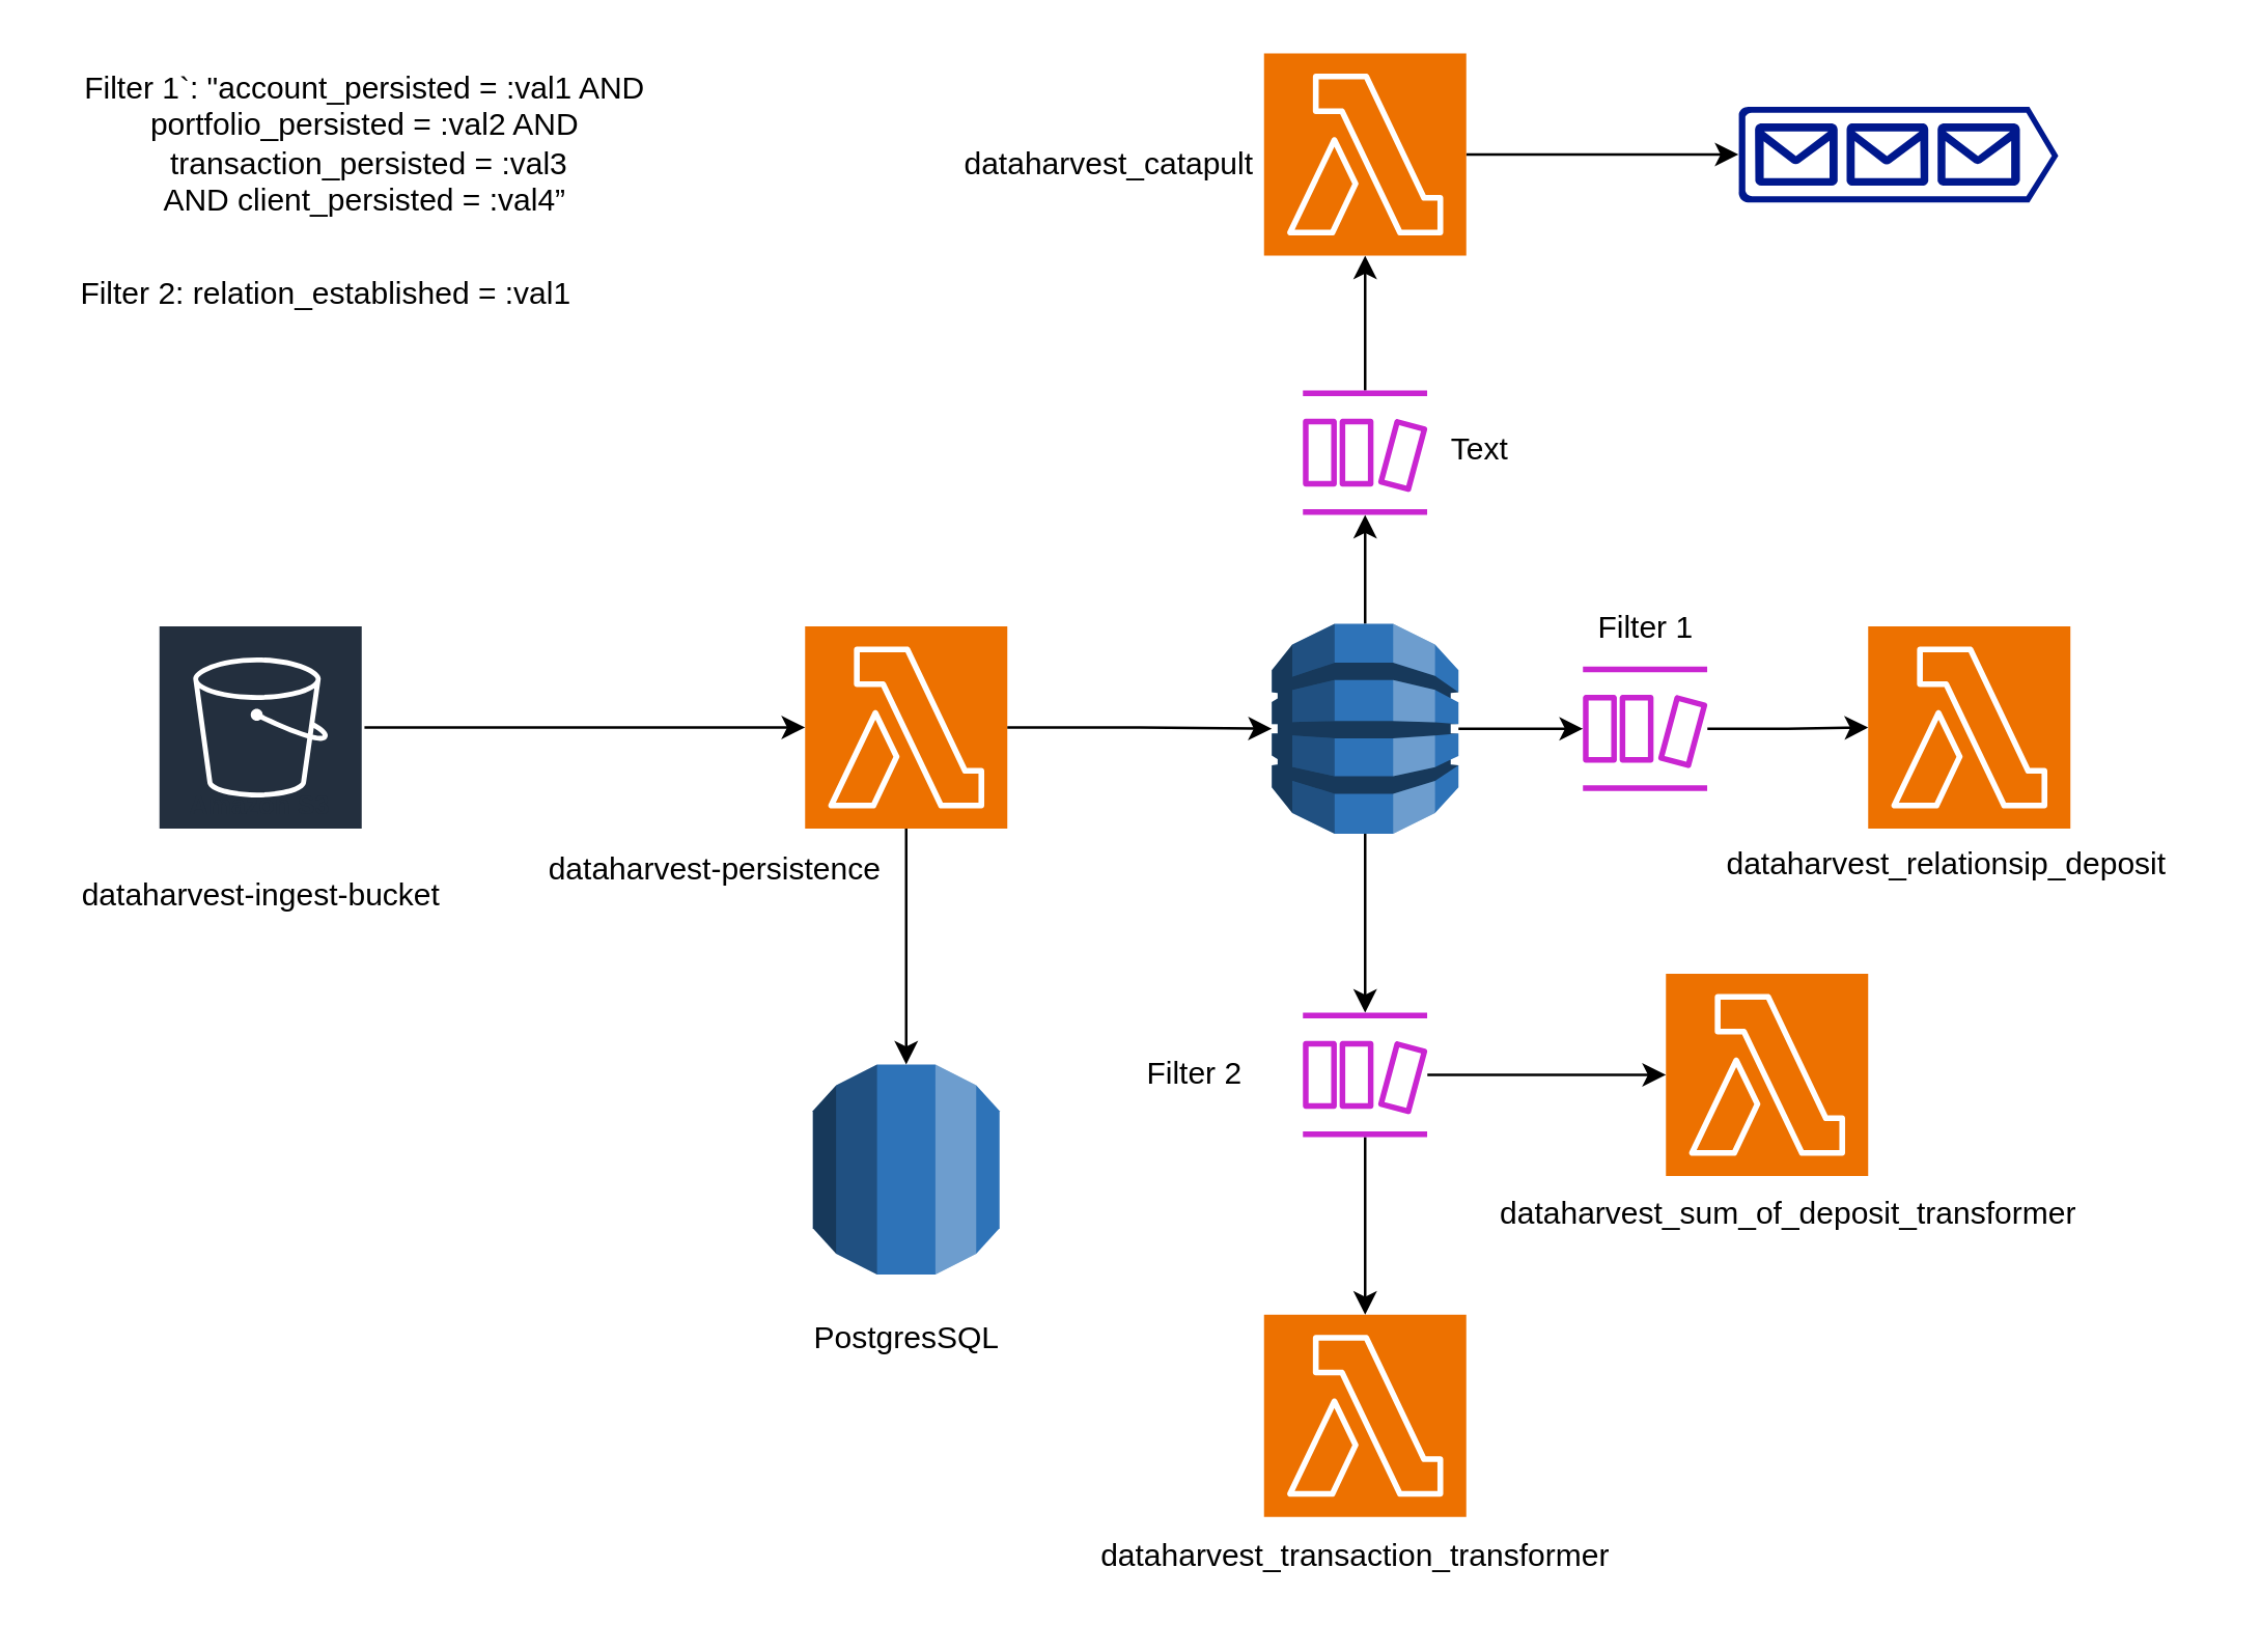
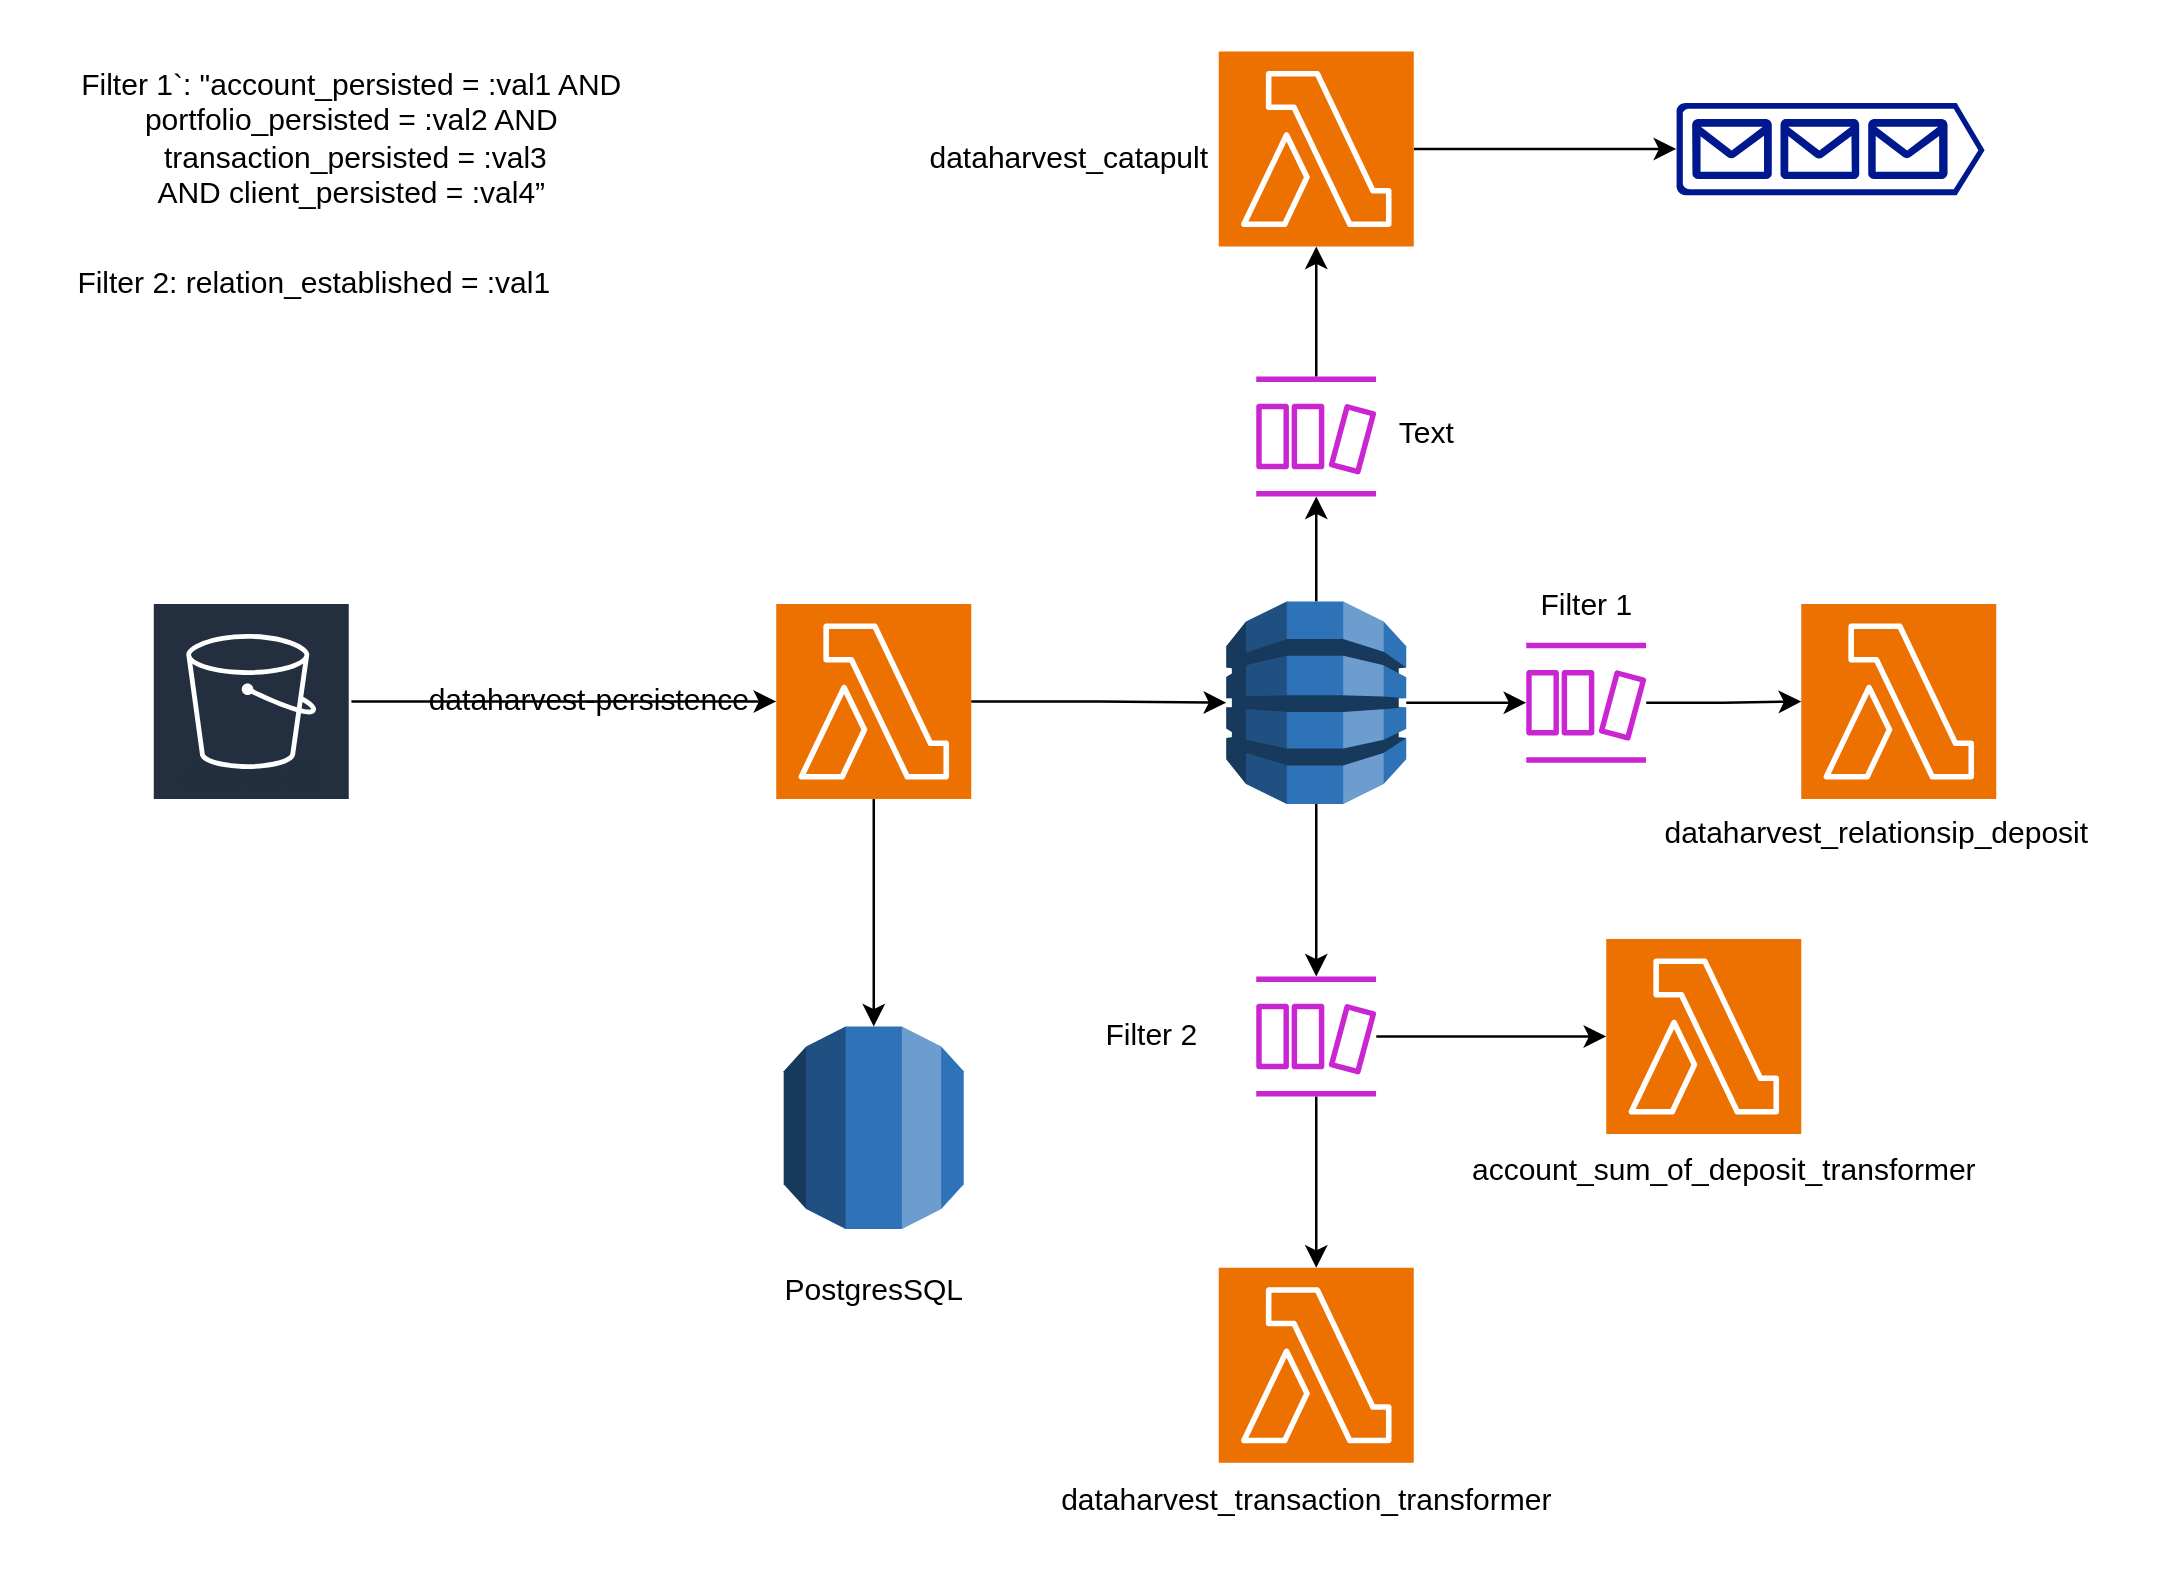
  <mxCell id="0" />
  <mxCell id="1" parent="0" />
  <mxCell id="2" style="edgeStyle=orthogonalEdgeStyle;rounded=0;orthogonalLoop=1;jettySize=auto;html=1;entryX=0;entryY=0.5;entryDx=0;entryDy=0;entryPerimeter=0;" edge="1" parent="1" source="3" target="4"><mxGeometry relative="1" as="geometry"><mxPoint x="490" y="280" as="targetPoint" /></mxGeometry></mxCell>
  <mxCell id="3" value="Amazon S3" style="sketch=0;outlineConnect=0;fontColor=#232F3E;gradientColor=none;strokeColor=#ffffff;fillColor=#232F3E;dashed=0;verticalLabelPosition=middle;verticalAlign=bottom;align=center;html=1;whiteSpace=wrap;fontSize=10;fontStyle=1;spacing=3;shape=mxgraph.aws4.productIcon;prIcon=mxgraph.aws4.s3;" parent="1" vertex="1"><mxGeometry x="60" y="240" width="80" height="80" as="geometry" /></mxCell>
  <mxCell id="4" value="" style="sketch=0;points=[[0,0,0],[0.25,0,0],[0.5,0,0],[0.75,0,0],[1,0,0],[0,1,0],[0.25,1,0],[0.5,1,0],[0.75,1,0],[1,1,0],[0,0.25,0],[0,0.5,0],[0,0.75,0],[1,0.25,0],[1,0.5,0],[1,0.75,0]];outlineConnect=0;fontColor=#232F3E;fillColor=#ED7100;strokeColor=#ffffff;dashed=0;verticalLabelPosition=bottom;verticalAlign=top;align=center;html=1;fontSize=12;fontStyle=0;aspect=fixed;shape=mxgraph.aws4.resourceIcon;resIcon=mxgraph.aws4.lambda;" parent="1" vertex="1"><mxGeometry x="310" y="241" width="78" height="78" as="geometry" /></mxCell>
  <mxCell id="5" value="" style="outlineConnect=0;dashed=0;verticalLabelPosition=bottom;verticalAlign=top;align=center;html=1;shape=mxgraph.aws3.rds;fillColor=#2E73B8;gradientColor=none;" vertex="1" parent="1"><mxGeometry x="313" y="410" width="72" height="81" as="geometry" /></mxCell>
  <mxCell id="6" style="edgeStyle=orthogonalEdgeStyle;rounded=0;orthogonalLoop=1;jettySize=auto;html=1;entryX=0.5;entryY=0;entryDx=0;entryDy=0;entryPerimeter=0;" edge="1" parent="1" source="4" target="5"><mxGeometry relative="1" as="geometry" /></mxCell>
  <mxCell id="7" value="" style="sketch=0;points=[[0,0,0],[0.25,0,0],[0.5,0,0],[0.75,0,0],[1,0,0],[0,1,0],[0.25,1,0],[0.5,1,0],[0.75,1,0],[1,1,0],[0,0.25,0],[0,0.5,0],[0,0.75,0],[1,0.25,0],[1,0.5,0],[1,0.75,0]];outlineConnect=0;fontColor=#232F3E;fillColor=#ED7100;strokeColor=#ffffff;dashed=0;verticalLabelPosition=bottom;verticalAlign=top;align=center;html=1;fontSize=12;fontStyle=0;aspect=fixed;shape=mxgraph.aws4.resourceIcon;resIcon=mxgraph.aws4.lambda;" vertex="1" parent="1"><mxGeometry x="487" y="506.5" width="78" height="78" as="geometry" /></mxCell>
  <mxCell id="8" value="" style="sketch=0;points=[[0,0,0],[0.25,0,0],[0.5,0,0],[0.75,0,0],[1,0,0],[0,1,0],[0.25,1,0],[0.5,1,0],[0.75,1,0],[1,1,0],[0,0.25,0],[0,0.5,0],[0,0.75,0],[1,0.25,0],[1,0.5,0],[1,0.75,0]];outlineConnect=0;fontColor=#232F3E;fillColor=#ED7100;strokeColor=#ffffff;dashed=0;verticalLabelPosition=bottom;verticalAlign=top;align=center;html=1;fontSize=12;fontStyle=0;aspect=fixed;shape=mxgraph.aws4.resourceIcon;resIcon=mxgraph.aws4.lambda;" vertex="1" parent="1"><mxGeometry x="720" y="241" width="78" height="78" as="geometry" /></mxCell>
  <mxCell id="9" style="edgeStyle=orthogonalEdgeStyle;rounded=0;orthogonalLoop=1;jettySize=auto;html=1;" edge="1" parent="1" source="12" target="17"><mxGeometry relative="1" as="geometry" /></mxCell>
  <mxCell id="10" value="" style="edgeStyle=orthogonalEdgeStyle;rounded=0;orthogonalLoop=1;jettySize=auto;html=1;" edge="1" parent="1" source="12" target="23"><mxGeometry relative="1" as="geometry" /></mxCell>
  <mxCell id="11" value="" style="edgeStyle=orthogonalEdgeStyle;rounded=0;orthogonalLoop=1;jettySize=auto;html=1;" edge="1" parent="1" source="12" target="27"><mxGeometry relative="1" as="geometry" /></mxCell>
  <mxCell id="12" value="" style="outlineConnect=0;dashed=0;verticalLabelPosition=bottom;verticalAlign=top;align=center;html=1;shape=mxgraph.aws3.dynamo_db;fillColor=#2E73B8;gradientColor=none;" vertex="1" parent="1"><mxGeometry x="490" y="240" width="72" height="81" as="geometry" /></mxCell>
- <mxCell id="13" value="dataharvest-ingest-bucket" style="text;html=1;align=center;verticalAlign=middle;resizable=0;points=[];autosize=1;strokeColor=none;fillColor=none;" vertex="1" parent="1"><mxGeometry x="30" y="330" width="140" height="30" as="geometry" /></mxCell>
  <mxCell id="14" value="PostgresSQL" style="text;html=1;align=center;verticalAlign=middle;resizable=0;points=[];autosize=1;strokeColor=none;fillColor=none;" vertex="1" parent="1"><mxGeometry x="304" y="501" width="90" height="30" as="geometry" /></mxCell>
- <mxCell id="15" value="dataharvest-persistence" style="text;html=1;align=center;verticalAlign=middle;resizable=0;points=[];autosize=1;strokeColor=none;fillColor=none;" vertex="1" parent="1"><mxGeometry x="210" y="320" width="130" height="30" as="geometry" /></mxCell>
+ <mxCell id="15" value="dataharvest-persistence" style="text;html=1;align=center;verticalAlign=middle;resizable=0;points=[];autosize=1;strokeColor=none;fillColor=none;" vertex="1" parent="1"><mxGeometry x="170" y="265" width="130" height="30" as="geometry" /></mxCell>
  <mxCell id="16" style="edgeStyle=orthogonalEdgeStyle;rounded=0;orthogonalLoop=1;jettySize=auto;html=1;entryX=0;entryY=0.5;entryDx=0;entryDy=0;entryPerimeter=0;" edge="1" parent="1" source="4" target="12"><mxGeometry relative="1" as="geometry" /></mxCell>
  <mxCell id="17" value="" style="sketch=0;outlineConnect=0;fontColor=#232F3E;gradientColor=none;fillColor=#C925D1;strokeColor=none;dashed=0;verticalLabelPosition=bottom;verticalAlign=top;align=center;html=1;fontSize=12;fontStyle=0;aspect=fixed;pointerEvents=1;shape=mxgraph.aws4.dynamodb_stream;" vertex="1" parent="1"><mxGeometry x="610" y="256.5" width="48" height="48" as="geometry" /></mxCell>
  <mxCell id="18" style="edgeStyle=orthogonalEdgeStyle;rounded=0;orthogonalLoop=1;jettySize=auto;html=1;entryX=0;entryY=0.5;entryDx=0;entryDy=0;entryPerimeter=0;" edge="1" parent="1" source="17" target="8"><mxGeometry relative="1" as="geometry" /></mxCell>
  <mxCell id="19" value="dataharvest_relationsip_deposit" style="text;html=1;align=center;verticalAlign=middle;resizable=0;points=[];autosize=1;strokeColor=none;fillColor=none;" vertex="1" parent="1"><mxGeometry x="650" y="318" width="200" height="30" as="geometry" /></mxCell>
  <mxCell id="20" value="" style="sketch=0;points=[[0,0,0],[0.25,0,0],[0.5,0,0],[0.75,0,0],[1,0,0],[0,1,0],[0.25,1,0],[0.5,1,0],[0.75,1,0],[1,1,0],[0,0.25,0],[0,0.5,0],[0,0.75,0],[1,0.25,0],[1,0.5,0],[1,0.75,0]];outlineConnect=0;fontColor=#232F3E;fillColor=#ED7100;strokeColor=#ffffff;dashed=0;verticalLabelPosition=bottom;verticalAlign=top;align=center;html=1;fontSize=12;fontStyle=0;aspect=fixed;shape=mxgraph.aws4.resourceIcon;resIcon=mxgraph.aws4.lambda;" vertex="1" parent="1"><mxGeometry x="642" y="375" width="78" height="78" as="geometry" /></mxCell>
  <mxCell id="21" value="" style="edgeStyle=orthogonalEdgeStyle;rounded=0;orthogonalLoop=1;jettySize=auto;html=1;" edge="1" parent="1" source="23" target="7"><mxGeometry relative="1" as="geometry" /></mxCell>
  <mxCell id="22" value="" style="edgeStyle=orthogonalEdgeStyle;rounded=0;orthogonalLoop=1;jettySize=auto;html=1;" edge="1" parent="1" source="23" target="20"><mxGeometry relative="1" as="geometry" /></mxCell>
  <mxCell id="23" value="" style="sketch=0;outlineConnect=0;fontColor=#232F3E;gradientColor=none;fillColor=#C925D1;strokeColor=none;dashed=0;verticalLabelPosition=bottom;verticalAlign=top;align=center;html=1;fontSize=12;fontStyle=0;aspect=fixed;pointerEvents=1;shape=mxgraph.aws4.dynamodb_stream;" vertex="1" parent="1"><mxGeometry x="502" y="390" width="48" height="48" as="geometry" /></mxCell>
- <mxCell id="24" value="dataharvest_sum_of_deposit_transformer" style="text;html=1;align=center;verticalAlign=middle;resizable=0;points=[];autosize=1;strokeColor=none;fillColor=none;" vertex="1" parent="1"><mxGeometry x="574" y="453" width="230" height="30" as="geometry" /></mxCell>
+ <mxCell id="24" value="account_sum_of_deposit_transformer" style="text;html=1;align=center;verticalAlign=middle;resizable=0;points=[];autosize=1;strokeColor=none;fillColor=none;" vertex="1" parent="1"><mxGeometry x="574" y="453" width="230" height="30" as="geometry" /></mxCell>
  <mxCell id="25" value="dataharvest_transaction_transformer" style="text;html=1;align=center;verticalAlign=middle;resizable=0;points=[];autosize=1;strokeColor=none;fillColor=none;" vertex="1" parent="1"><mxGeometry x="422" y="585" width="200" height="30" as="geometry" /></mxCell>
  <mxCell id="26" value="" style="edgeStyle=orthogonalEdgeStyle;rounded=0;orthogonalLoop=1;jettySize=auto;html=1;" edge="1" parent="1" source="27" target="29"><mxGeometry relative="1" as="geometry" /></mxCell>
  <mxCell id="27" value="" style="sketch=0;outlineConnect=0;fontColor=#232F3E;gradientColor=none;fillColor=#C925D1;strokeColor=none;dashed=0;verticalLabelPosition=bottom;verticalAlign=top;align=center;html=1;fontSize=12;fontStyle=0;aspect=fixed;pointerEvents=1;shape=mxgraph.aws4.dynamodb_stream;" vertex="1" parent="1"><mxGeometry x="502" y="150" width="48" height="48" as="geometry" /></mxCell>
  <mxCell id="28" value="" style="edgeStyle=orthogonalEdgeStyle;rounded=0;orthogonalLoop=1;jettySize=auto;html=1;" edge="1" parent="1" source="29" target="30"><mxGeometry relative="1" as="geometry" /></mxCell>
  <mxCell id="29" value="" style="sketch=0;points=[[0,0,0],[0.25,0,0],[0.5,0,0],[0.75,0,0],[1,0,0],[0,1,0],[0.25,1,0],[0.5,1,0],[0.75,1,0],[1,1,0],[0,0.25,0],[0,0.5,0],[0,0.75,0],[1,0.25,0],[1,0.5,0],[1,0.75,0]];outlineConnect=0;fontColor=#232F3E;fillColor=#ED7100;strokeColor=#ffffff;dashed=0;verticalLabelPosition=bottom;verticalAlign=top;align=center;html=1;fontSize=12;fontStyle=0;aspect=fixed;shape=mxgraph.aws4.resourceIcon;resIcon=mxgraph.aws4.lambda;" vertex="1" parent="1"><mxGeometry x="487" y="20" width="78" height="78" as="geometry" /></mxCell>
  <mxCell id="30" value="" style="sketch=0;aspect=fixed;pointerEvents=1;shadow=0;dashed=0;html=1;strokeColor=none;labelPosition=center;verticalLabelPosition=bottom;verticalAlign=top;align=center;fillColor=#00188D;shape=mxgraph.azure.queue_generic" vertex="1" parent="1"><mxGeometry x="670" y="40.5" width="123.33" height="37" as="geometry" /></mxCell>
  <mxCell id="31" value="dataharvest_catapult" style="text;html=1;align=center;verticalAlign=middle;resizable=0;points=[];autosize=1;strokeColor=none;fillColor=none;" vertex="1" parent="1"><mxGeometry x="367" y="47.5" width="120" height="30" as="geometry" /></mxCell>
  <mxCell id="32" value="Filter 1" style="text;html=1;align=center;verticalAlign=middle;resizable=0;points=[];autosize=1;strokeColor=none;fillColor=none;" vertex="1" parent="1"><mxGeometry x="604" y="226.5" width="60" height="30" as="geometry" /></mxCell>
  <mxCell id="33" value="Filter 1`:&amp;nbsp;&quot;account_persisted = :val1 AND &lt;br&gt;portfolio_persisted = :val2 AND&lt;br&gt;&amp;nbsp;transaction_persisted = :val3 &lt;br&gt;AND client_persisted = :val4”" style="text;html=1;align=center;verticalAlign=middle;resizable=0;points=[];autosize=1;strokeColor=none;fillColor=none;" vertex="1" parent="1"><mxGeometry x="20" y="20" width="240" height="70" as="geometry" /></mxCell>
  <mxCell id="34" value="Filter 2" style="text;html=1;align=center;verticalAlign=middle;resizable=0;points=[];autosize=1;strokeColor=none;fillColor=none;" vertex="1" parent="1"><mxGeometry x="430" y="399" width="60" height="30" as="geometry" /></mxCell>
  <mxCell id="35" value="Filter 2:&amp;nbsp;relation_established = :val1" style="text;html=1;align=center;verticalAlign=middle;resizable=0;points=[];autosize=1;strokeColor=none;fillColor=none;" vertex="1" parent="1"><mxGeometry x="20" y="98" width="210" height="30" as="geometry" /></mxCell>
  <mxCell id="36" value="Text" style="text;html=1;align=center;verticalAlign=middle;resizable=0;points=[];autosize=1;strokeColor=none;fillColor=none;" vertex="1" parent="1"><mxGeometry x="545" y="158" width="50" height="30" as="geometry" /></mxCell>
